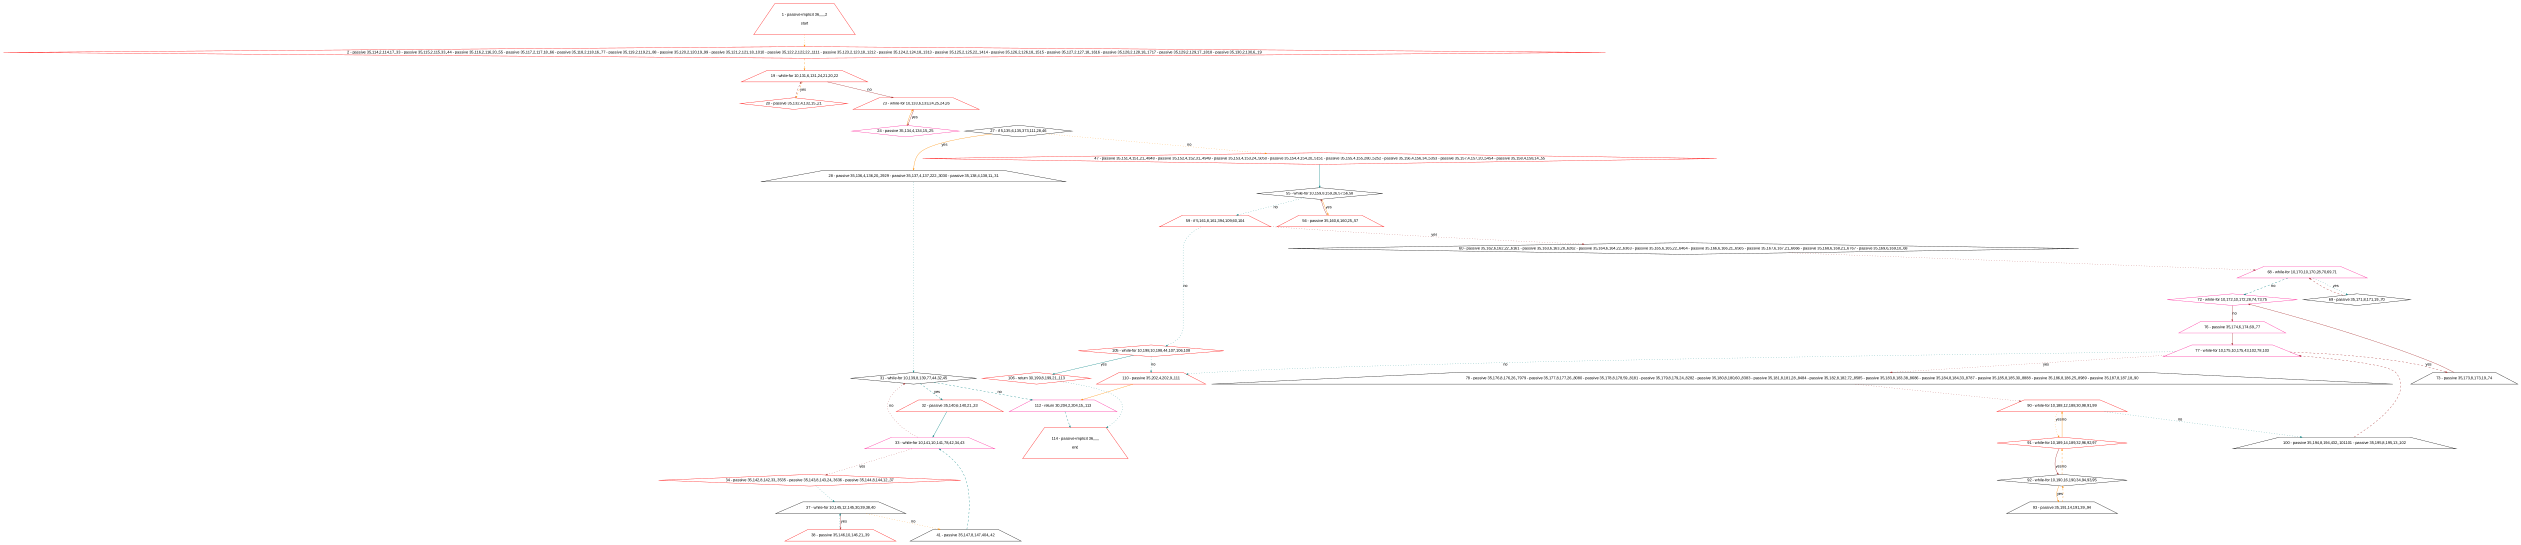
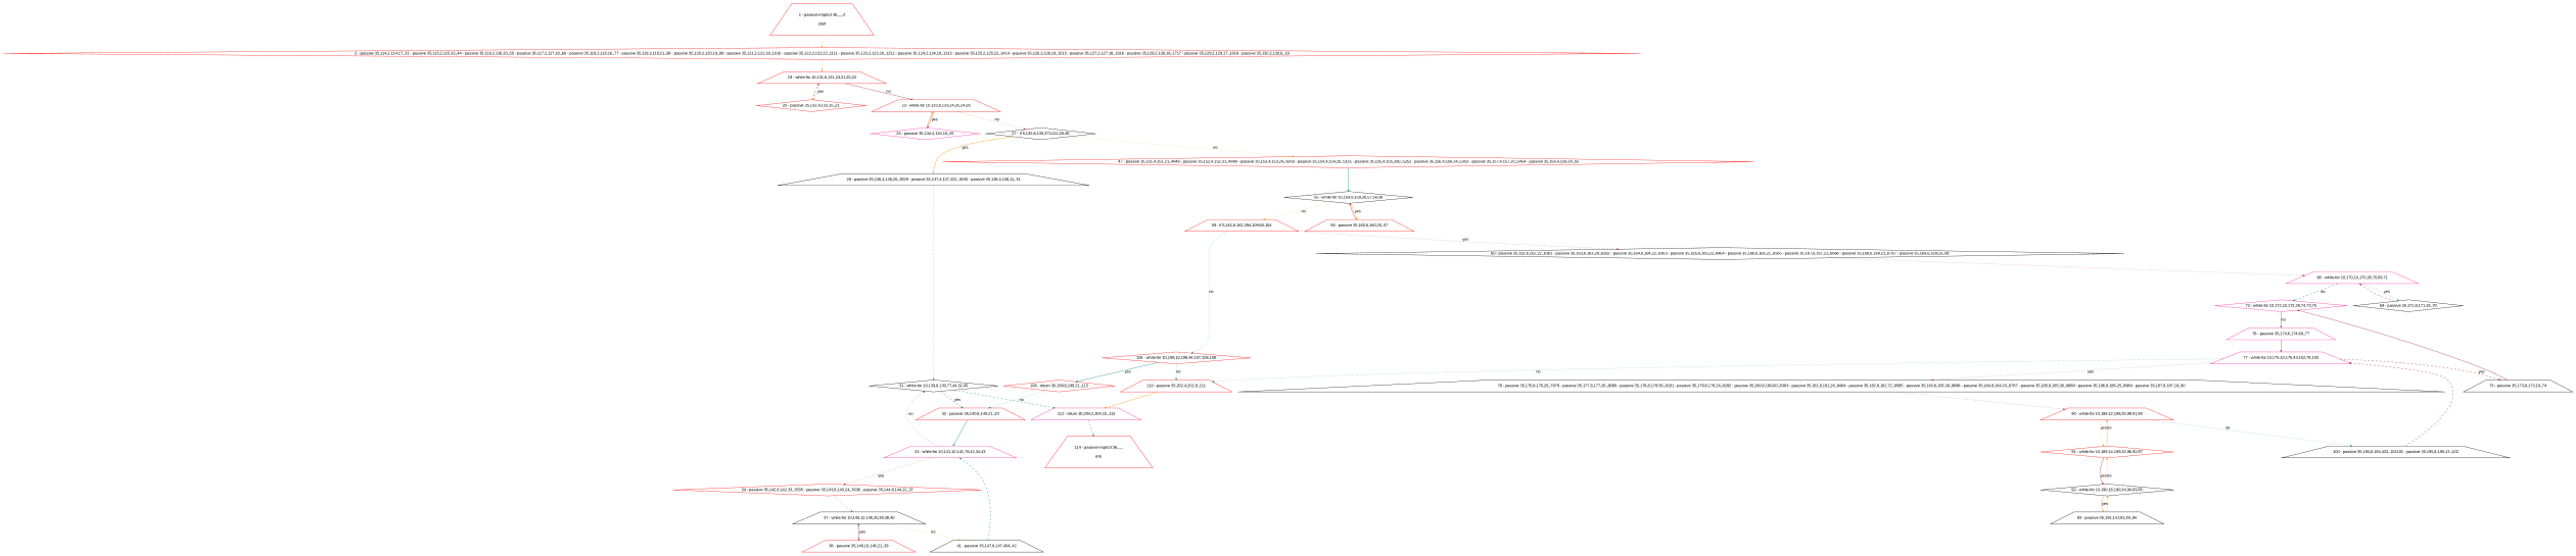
  digraph {
    bgcolor=white
    compound=true
    fillcolor="#FFFFCC"
    fontname=Arial
    fontsize=12
    pack=true
    packmode=clust
    style="rounded,filled"
    node [color=red compound=true fillcolor="#ffffff" fixedsize=false fontname=Arial fontsize=12 node_initialized=no shape=trapezium style=filled]
    edge [arrowhead=normal arrowsize=0.5 arrowtail=none color=brown compound=true dir=forward fontcolor=black fontname=Arial fontsize=12 style=dotted]
    n1 [label="2 - passive 35,114,2,114,17,,33 - passive 35,115,2,115,33,,44 - passive 35,116,2,116,20,,55 - passive 35,117,2,117,18,,66 - passive 35,118,2,118,16,,77 - passive 35,119,2,119,21,,88 - passive 35,120,2,120,19,,99 - passive 35,121,2,121,18,,1010 - passive 35,122,2,122,22,,1111 - passive 35,123,2,123,18,,1212 - passive 35,124,2,124,18,,1313 - passive 35,125,2,125,22,,1414 - passive 35,126,2,126,18,,1515 - passive 35,127,2,127,18,,1616 - passive 35,128,2,128,18,,1717 - passive 35,129,2,129,17,,1818 - passive 35,130,2,130,6,,19" shape=diamond]
    n2 [label="19 - while-for 10,131,6,131,24,21,20,22"]
    n3 [label="20 - passive 35,132,4,132,15,,21" shape=diamond]
    n4 [label="23 - while-for 10,133,6,133,24,25,24,26"]
    n5 [label="1 - passive-implicit 36,,,,,,2\n\nstart"]
    n6 [color=deeppink label="24 - passive 35,134,4,134,15,,25" shape=diamond]
    n7 [color=black label="27 - if 5,135,6,135,373,111,28,46" shape=diamond]
    n8 [color=black label="28 - passive 35,136,4,136,20,,2929 - passive 35,137,4,137,222,,3030 - passive 35,138,4,138,11,,31"]
    n9 [label="47 - passive 35,151,4,151,21,,4848 - passive 35,152,4,152,31,,4949 - passive 35,153,4,153,24,,5050 - passive 35,154,4,154,20,,5151 - passive 35,155,4,155,280,,5252 - passive 35,156,4,156,34,,5353 - passive 35,157,4,157,20,,5454 - passive 35,158,4,158,14,,55" shape=diamond]
    n10 [color=black label="31 - while-for 10,139,8,139,77,44,32,45" shape=diamond]
    n11 [color=black label="55 - while-for 10,159,8,159,26,57,56,58" shape=diamond]
    n12 [label="32 - passive 35,140,6,140,21,,33"]
    n13 [color=deeppink label="112 - return 30,204,2,204,15,,113"]
    n14 [label="56 - passive 35,160,6,160,25,,57"]
    n15 [label="59 - if 5,161,8,161,394,109,60,104"]
    n16 [color=deeppink label="33 - while-for 10,141,10,141,78,42,34,43"]
    n17 [label="114 - passive-implicit 36,,,,,,\n\nend"]
    n18 [label="34 - passive 35,142,8,142,33,,3535 - passive 35,143,8,143,24,,3636 - passive 35,144,8,144,12,,37" shape=diamond]
    n19 [color=black label="37 - while-for 10,145,12,145,30,39,38,40"]
    n20 [label="38 - passive 35,146,10,146,21,,39"]
    n21 [color=black label="41 - passive 35,147,8,147,404,,42"]
    n22 [color=black label="60 - passive 35,162,6,162,22,,6161 - passive 35,163,6,163,28,,6262 - passive 35,164,6,164,22,,6363 - passive 35,165,6,165,22,,6464 - passive 35,166,6,166,21,,6565 - passive 35,167,6,167,21,,6666 - passive 35,168,6,168,21,,6767 - passive 35,169,6,169,10,,68" shape=diamond]
    n23 [label="105 - while-for 10,198,10,198,44,107,106,108" shape=diamond]
    n24 [color=deeppink label="68 - while-for 10,170,10,170,28,70,69,71"]
    n25 [label="110 - passive 35,202,4,202,9,,111"]
    n26 [label="106 - return 30,199,8,199,21,,113" shape=diamond]
    n27 [color=black label="69 - passive 35,171,8,171,19,,70" shape=diamond]
    n28 [color=deeppink label="72 - while-for 10,172,10,172,28,74,73,75" shape=diamond]
    n29 [color=deeppink label="76 - passive 35,174,6,174,69,,77"]
    n30 [color=black label="73 - passive 35,173,8,173,19,,74"]
    n31 [color=deeppink label="77 - while-for 10,175,10,175,43,102,78,103"]
    n32 [color=black label="78 - passive 35,176,8,176,26,,7979 - passive 35,177,8,177,26,,8080 - passive 35,178,8,178,59,,8181 - passive 35,179,8,179,24,,8282 - passive 35,180,8,180,60,,8383 - passive 35,181,8,181,28,,8484 - passive 35,182,8,182,72,,8585 - passive 35,183,8,183,38,,8686 - passive 35,184,8,184,33,,8787 - passive 35,185,8,185,30,,8888 - passive 35,186,8,186,25,,8989 - passive 35,187,8,187,18,,90"]
    n33 [label="90 - while-for 10,188,12,188,30,98,91,99"]
    n34 [label="91 - while-for 10,189,14,189,32,96,92,97" shape=diamond]
    n35 [color=black label="100 - passive 35,194,8,194,432,,101101 - passive 35,195,8,195,13,,102"]
    n36 [color=black label="92 - while-for 10,190,16,190,34,94,93,95" shape=diamond]
    n37 [color=black label="93 - passive 35,191,14,191,39,,94"]
    n1 -> n2 [color=darkorange style=dashed]
    n2 -> n3 [color=darkorange label=yes style=dashed]
    n2 -> n4 [label=no style=solid]
    n3 -> n2 [style=dashed]
    n4 -> n6 [label=yes style=solid]
+   n4 -> n7 [label=no]
    n5 -> n1 [color=darkorange]
    n6 -> n4 [color=darkorange style=solid]
    n7 -> n8 [color=darkorange label=yes style=solid]
    n7 -> n9 [color=darkorange label=no]
    n8 -> n10 [color=teal]
    n9 -> n11 [color=teal style=solid]
    n10 -> n12 [color=teal label=yes style=dashed]
    n10 -> n13 [color=teal label=no style=dashed]
    n11 -> n14 [color=darkorange label=yes style=solid]
-   n11 -> n15 [color=teal label=no]
+   n11 -> n15 [color=darkorange label=no]
    n12 -> n16 [color=teal style=solid]
    n13 -> n17 [color=teal style=dashed]
    n14 -> n11 [style=solid]
    n15 -> n22 [label=yes]
    n15 -> n23 [color=teal label=no]
    n16 -> n10 [label=no]
    n16 -> n18 [label=yes]
    n18 -> n19 [color=teal]
    n19 -> n20 [label=yes style=solid]
    n19 -> n21 [color=darkorange label=no]
    n20 -> n19 [color=teal]
    n21 -> n16 [color=teal style=dashed]
    n22 -> n24
    n23 -> n25 [color=teal label=no]
    n23 -> n26 [color=teal label=yes style=solid]
    n24 -> n27 [color=teal label=yes]
    n24 -> n28 [color=teal label=no style=dashed]
    n25 -> n13 [color=darkorange style=solid]
-   n26 -> n17 [color=teal]
+   n26 -> n12 [color=teal]
    n27 -> n24 [style=dashed]
    n28 -> n29 [label=no style=solid]
    n29 -> n31 [style=solid]
    n30 -> n28 [style=solid]
    n31 -> n25 [color=teal label=no]
    n31 -> n30 [label=yes style=dashed]
    n31 -> n32 [label=yes]
    n32 -> n33
    n33 -> n34 [color=darkorange label=yes]
    n33 -> n35 [color=teal label=no]
    n34 -> n33 [color=darkorange label=no style=solid]
    n34 -> n36 [label=yes style=solid]
    n35 -> n31 [style=dashed]
    n36 -> n34 [color=darkorange label=no style=dashed]
    n36 -> n37 [color=darkorange label=yes style=solid]
    n37 -> n36 [color=darkorange style=dashed]
  }
